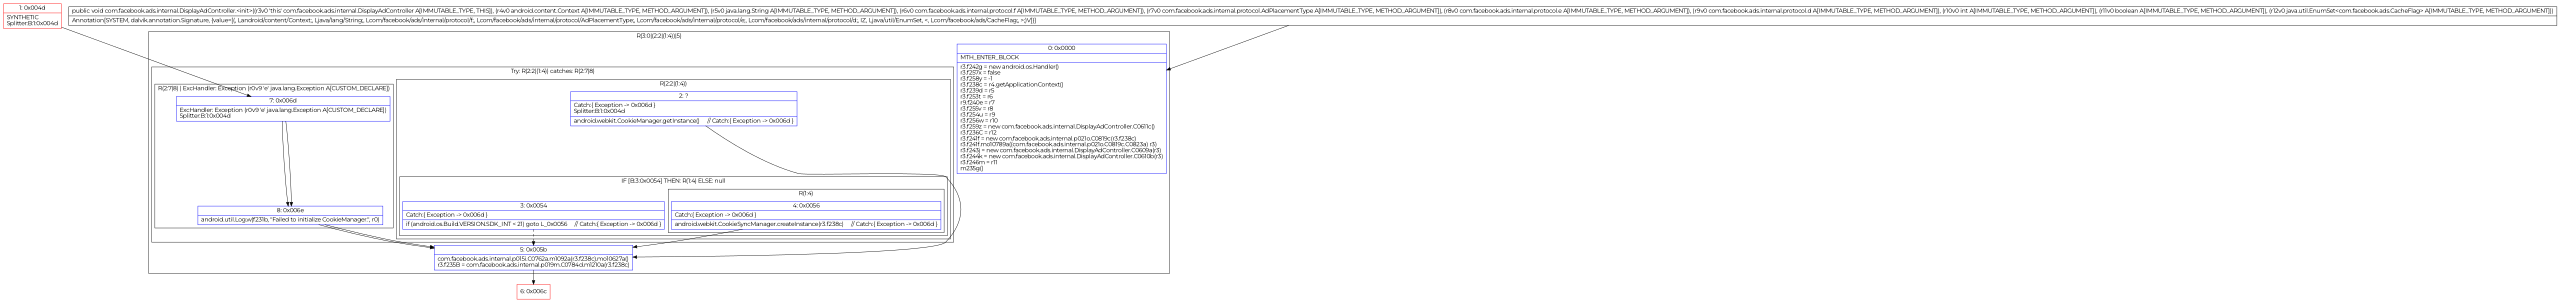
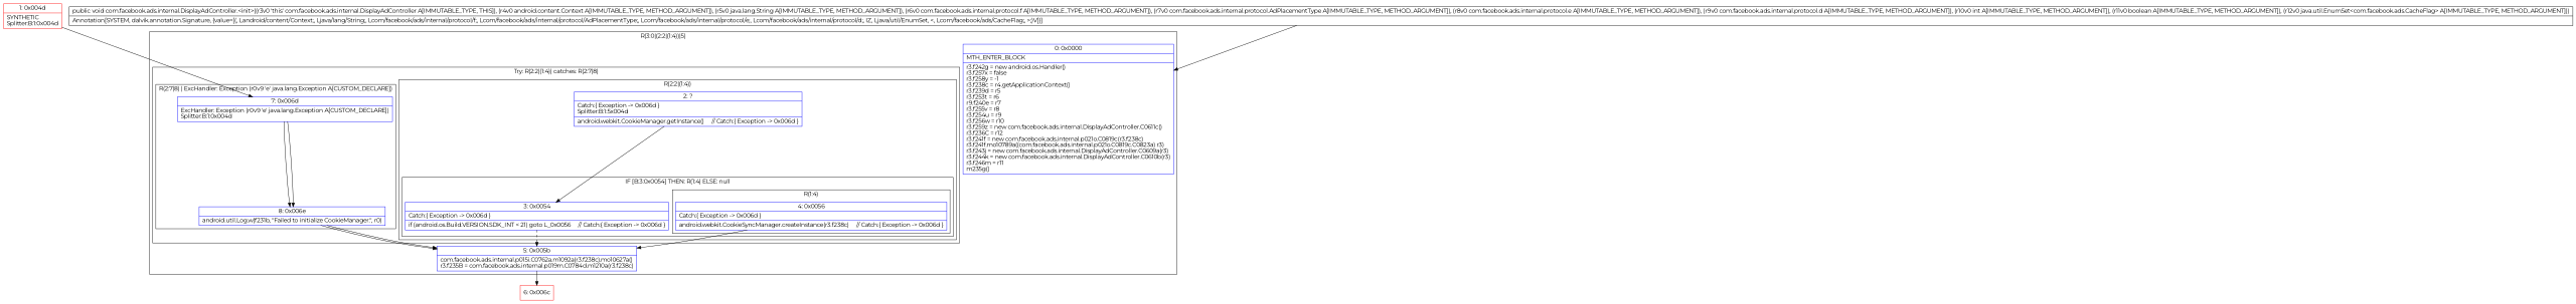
  digraph {
    fontname=Montserrat
    node [color=blue fontname=Montserrat shape=record]
    edge [fontname=Montserrat]
    n1 [label="{4\:\ 0x0056|Catch:\{ Exception \-\> 0x006d \}\l|android.webkit.CookieSyncManager.createInstance(r3.f238c)     \/\/ Catch:\{ Exception \-\> 0x006d \}\l}"]
    n2 [label="{3\:\ 0x0054|Catch:\{ Exception \-\> 0x006d \}\l|if (android.os.Build.VERSION.SDK_INT \< 21) goto L_0x0056     \/\/ Catch:\{ Exception \-\> 0x006d \}\l}"]
-   n3 [label="{2\:\ ?|Catch:\{ Exception \-\> 0x006d \}\lSplitter:B:1:0x004d\l|android.webkit.CookieManager.getInstance()     \/\/ Catch:\{ Exception \-\> 0x006d \}\l}"]
+   n3 [label="{2\:\ ?|Catch:\{ Exception \-\> 0x006d \}\lSplitter:B:1:5x004d\l|android.webkit.CookieManager.getInstance()     \/\/ Catch:\{ Exception \-\> 0x006d \}\l}"]
    n4 [label="{7\:\ 0x006d|ExcHandler: Exception (r0v9 'e' java.lang.Exception A[CUSTOM_DECLARE])\lSplitter:B:1:0x004d\l}"]
    n5 [label="{8\:\ 0x006e|android.util.Log.w(f231b, \"Failed to initialize CookieManager.\", r0)\l}"]
    n6 [label="{0\:\ 0x0000|MTH_ENTER_BLOCK\l|r3.f242g = new android.os.Handler()\lr3.f257x = false\lr3.f258y = \-1\lr3.f238c = r4.getApplicationContext()\lr3.f239d = r5\lr3.f253t = r6\lr9.f240e = r7\lr3.f255v = r8\lr3.f254u = r9\lr3.f256w = r10\lr3.f259z = new com.facebook.ads.internal.DisplayAdController.C0611c()\lr3.f236C = r12\lr3.f241f = new com.facebook.ads.internal.p021o.C0819c(r3.f238c)\lr3.f241f.mo10789a((com.facebook.ads.internal.p021o.C0819c.C0823a) r3)\lr3.f243j = new com.facebook.ads.internal.DisplayAdController.C0609a(r3)\lr3.f244k = new com.facebook.ads.internal.DisplayAdController.C0610b(r3)\lr3.f246m = r11\lm235g()\l}"]
    n7 [label="{5\:\ 0x005b|com.facebook.ads.internal.p015i.C0762a.m1092a(r3.f238c).mo10627a()\lr3.f235B = com.facebook.ads.internal.p019m.C0784d.m1210a(r3.f238c)\l}"]
    n8 [color=red label="{6\:\ 0x006c}"]
    n9 [color=red label="{1\:\ 0x004d|SYNTHETIC\lSplitter:B:1:0x004d\l}"]
    n10 [label="{public void com.facebook.ads.internal.DisplayAdController.\<init\>((r3v0 'this' com.facebook.ads.internal.DisplayAdController A[IMMUTABLE_TYPE, THIS]), (r4v0 android.content.Context A[IMMUTABLE_TYPE, METHOD_ARGUMENT]), (r5v0 java.lang.String A[IMMUTABLE_TYPE, METHOD_ARGUMENT]), (r6v0 com.facebook.ads.internal.protocol.f A[IMMUTABLE_TYPE, METHOD_ARGUMENT]), (r7v0 com.facebook.ads.internal.protocol.AdPlacementType A[IMMUTABLE_TYPE, METHOD_ARGUMENT]), (r8v0 com.facebook.ads.internal.protocol.e A[IMMUTABLE_TYPE, METHOD_ARGUMENT]), (r9v0 com.facebook.ads.internal.protocol.d A[IMMUTABLE_TYPE, METHOD_ARGUMENT]), (r10v0 int A[IMMUTABLE_TYPE, METHOD_ARGUMENT]), (r11v0 boolean A[IMMUTABLE_TYPE, METHOD_ARGUMENT]), (r12v0 java.util.EnumSet\<com.facebook.ads.CacheFlag\> A[IMMUTABLE_TYPE, METHOD_ARGUMENT]))  | Annotation[SYSTEM, dalvik.annotation.Signature, \{value=[(, Landroid\/content\/Context;, Ljava\/lang\/String;, Lcom\/facebook\/ads\/internal\/protocol\/f;, Lcom\/facebook\/ads\/internal\/protocol\/AdPlacementType;, Lcom\/facebook\/ads\/internal\/protocol\/e;, Lcom\/facebook\/ads\/internal\/protocol\/d;, IZ, Ljava\/util\/EnumSet, \<, Lcom\/facebook\/ads\/CacheFlag;, \>;)V]\}]\l}" color=""]
    subgraph cluster_1 {
      label="R(3:0|(2:2|(1:4))|5)"
      n6
      n7
      subgraph cluster_2 {
        label="Try: R(2:2|(1:4)) catches: R(2:7|8)"
        subgraph cluster_3 {
          label="R(2:2|(1:4))"
          n3
          subgraph cluster_4 {
            label="IF [B:3:0x0054] THEN: R(1:4) ELSE: null"
            n2
            subgraph cluster_5 {
              label="R(1:4)"
              n1
            }
          }
        }
        subgraph cluster_6 {
          label="R(2:7|8) | ExcHandler: Exception (r0v9 'e' java.lang.Exception A[CUSTOM_DECLARE])\l"
          n4
          n5
        }
      }
    }
    subgraph cluster_7 {
      label="R(2:7|8) | ExcHandler: Exception (r0v9 'e' java.lang.Exception A[CUSTOM_DECLARE])\l"
    }
    n1 -> n7
    n2 -> n7 [style=dashed]
-   n3 -> n7
+   n3 -> n2
    n4 -> n5
    n4 -> n5
    n5 -> n7
    n5 -> n7
    n7 -> n8
    n9 -> n4
    n10 -> n6
  }
